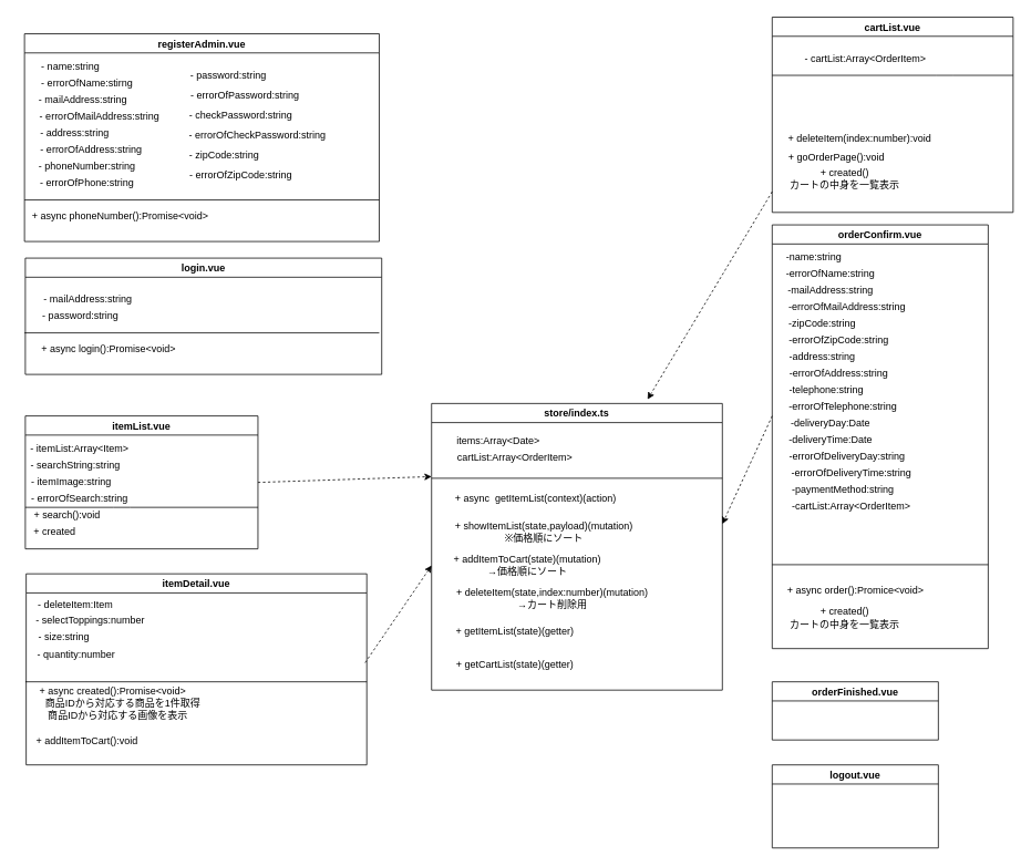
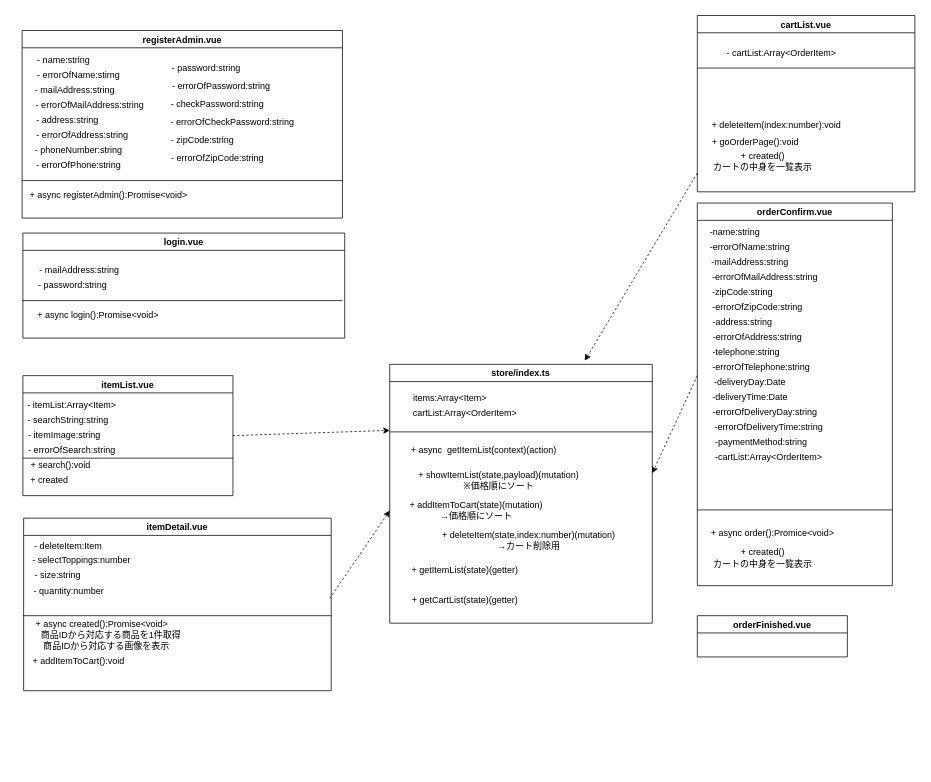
  <mxCell id="0" />
  <mxCell id="1" parent="0" />
  <mxCell id="2" value="registerAdmin.vue" style="swimlane;" parent="1" vertex="1"><mxGeometry x="29" y="40" width="427" height="250" as="geometry" /></mxCell>
  <mxCell id="3" value="- name:string" style="text;html=1;align=center;verticalAlign=middle;resizable=0;points=[];autosize=1;strokeColor=none;" parent="2" vertex="1"><mxGeometry x="10" y="30" width="90" height="20" as="geometry" /></mxCell>
  <mxCell id="4" value="- errorOfName:stirng" style="text;html=1;align=center;verticalAlign=middle;resizable=0;points=[];autosize=1;strokeColor=none;" parent="2" vertex="1"><mxGeometry x="10" y="50" width="130" height="20" as="geometry" /></mxCell>
  <mxCell id="5" value="- mailAddress:string" style="text;html=1;align=center;verticalAlign=middle;resizable=0;points=[];autosize=1;strokeColor=none;" parent="2" vertex="1"><mxGeometry x="10" y="70" width="120" height="20" as="geometry" /></mxCell>
  <mxCell id="6" value="- errorOfMailAddress:string" style="text;html=1;align=center;verticalAlign=middle;resizable=0;points=[];autosize=1;strokeColor=none;" parent="2" vertex="1"><mxGeometry x="10" y="90" width="160" height="20" as="geometry" /></mxCell>
  <mxCell id="7" value="- address:string" style="text;html=1;align=center;verticalAlign=middle;resizable=0;points=[];autosize=1;strokeColor=none;" parent="2" vertex="1"><mxGeometry x="10" y="110" width="100" height="20" as="geometry" /></mxCell>
  <mxCell id="8" value="- errorOfAddress:string" style="text;html=1;align=center;verticalAlign=middle;resizable=0;points=[];autosize=1;strokeColor=none;" parent="2" vertex="1"><mxGeometry x="10" y="130" width="140" height="20" as="geometry" /></mxCell>
  <mxCell id="9" value="- phoneNumber:string" style="text;html=1;align=center;verticalAlign=middle;resizable=0;points=[];autosize=1;strokeColor=none;" parent="2" vertex="1"><mxGeometry x="10" y="150" width="130" height="20" as="geometry" /></mxCell>
  <mxCell id="10" value="- errorOfPhone:string" style="text;html=1;align=center;verticalAlign=middle;resizable=0;points=[];autosize=1;strokeColor=none;" parent="2" vertex="1"><mxGeometry x="10" y="170" width="130" height="20" as="geometry" /></mxCell>
  <mxCell id="11" value="- password:string" style="text;html=1;align=center;verticalAlign=middle;resizable=0;points=[];autosize=1;strokeColor=none;" parent="2" vertex="1"><mxGeometry x="190" y="40" width="110" height="20" as="geometry" /></mxCell>
  <mxCell id="12" value="- errorOfPassword:string" style="text;html=1;align=center;verticalAlign=middle;resizable=0;points=[];autosize=1;strokeColor=none;" parent="2" vertex="1"><mxGeometry x="190" y="64" width="150" height="20" as="geometry" /></mxCell>
  <mxCell id="13" value="- errorOfCheckPassword:string" style="text;html=1;align=center;verticalAlign=middle;resizable=0;points=[];autosize=1;strokeColor=none;" parent="2" vertex="1"><mxGeometry x="190" y="112" width="180" height="20" as="geometry" /></mxCell>
  <mxCell id="14" value="- checkPassword:string" style="text;html=1;align=center;verticalAlign=middle;resizable=0;points=[];autosize=1;strokeColor=none;" parent="2" vertex="1"><mxGeometry x="190" y="88" width="140" height="20" as="geometry" /></mxCell>
  <mxCell id="15" value="- errorOfZipCode:string" style="text;html=1;align=center;verticalAlign=middle;resizable=0;points=[];autosize=1;strokeColor=none;" parent="2" vertex="1"><mxGeometry x="190" y="160" width="140" height="20" as="geometry" /></mxCell>
  <mxCell id="16" value="- zipCode:string" style="text;html=1;align=center;verticalAlign=middle;resizable=0;points=[];autosize=1;strokeColor=none;" parent="2" vertex="1"><mxGeometry x="190" y="136" width="100" height="20" as="geometry" /></mxCell>
  <mxCell id="17" value="" style="endArrow=none;html=1;" parent="2" edge="1"><mxGeometry width="50" height="50" relative="1" as="geometry"><mxPoint y="200" as="sourcePoint" /><mxPoint x="427" y="200" as="targetPoint" /></mxGeometry></mxCell>
- <mxCell id="18" value="+ async phoneNumber():Promise&amp;lt;void&amp;gt;" style="text;html=1;align=center;verticalAlign=middle;resizable=0;points=[];autosize=1;strokeColor=none;" parent="2" vertex="1"><mxGeometry y="210" width="230" height="20" as="geometry" /></mxCell>
+ <mxCell id="18" value="+ async registerAdmin():Promise&amp;lt;void&amp;gt;" style="text;html=1;align=center;verticalAlign=middle;resizable=0;points=[];autosize=1;strokeColor=none;" parent="2" vertex="1"><mxGeometry y="210" width="230" height="20" as="geometry" /></mxCell>
  <mxCell id="19" value="itemDetail.vue" style="swimlane;" parent="1" vertex="1"><mxGeometry x="31" y="690" width="410" height="230" as="geometry" /></mxCell>
  <mxCell id="20" value="- selectToppings:number" style="text;html=1;align=center;verticalAlign=middle;resizable=0;points=[];autosize=1;strokeColor=none;" parent="19" vertex="1"><mxGeometry x="2" y="46" width="150" height="20" as="geometry" /></mxCell>
  <mxCell id="21" value="- size:string" style="text;html=1;align=center;verticalAlign=middle;resizable=0;points=[];autosize=1;strokeColor=none;" parent="19" vertex="1"><mxGeometry x="5" y="66" width="80" height="20" as="geometry" /></mxCell>
  <mxCell id="22" value="- quantity:number" style="text;html=1;align=center;verticalAlign=middle;resizable=0;points=[];autosize=1;strokeColor=none;" parent="19" vertex="1"><mxGeometry x="5" y="87" width="110" height="20" as="geometry" /></mxCell>
  <mxCell id="23" value="" style="endArrow=none;html=1;" parent="19" edge="1"><mxGeometry width="50" height="50" relative="1" as="geometry"><mxPoint x="-1" y="130" as="sourcePoint" /><mxPoint x="410" y="130" as="targetPoint" /></mxGeometry></mxCell>
  <mxCell id="24" value="+ async created():Promise&amp;lt;void&amp;gt;　&lt;br&gt;　　商品IDから対応する商品を1件取得&lt;br&gt;　商品IDから対応する画像を表示" style="text;html=1;align=center;verticalAlign=middle;resizable=0;points=[];autosize=1;strokeColor=none;" parent="19" vertex="1"><mxGeometry x="-11" y="131" width="230" height="50" as="geometry" /></mxCell>
  <mxCell id="25" value="- deleteItem:Item" style="text;html=1;align=center;verticalAlign=middle;resizable=0;points=[];autosize=1;strokeColor=none;" parent="19" vertex="1"><mxGeometry x="4" y="28" width="110" height="20" as="geometry" /></mxCell>
- <mxCell id="26" value="+ addItemToCart():void" style="text;html=1;align=center;verticalAlign=middle;resizable=0;points=[];autosize=1;strokeColor=none;" parent="19" vertex="1"><mxGeometry x="3" y="191" width="140" height="20" as="geometry" /></mxCell>
+ <mxCell id="26" value="+ addItemToCart():void" style="text;html=1;align=center;verticalAlign=middle;resizable=0;points=[];autosize=1;strokeColor=none;" parent="19" vertex="1"><mxGeometry x="3" y="181" width="140" height="20" as="geometry" /></mxCell>
  <mxCell id="27" value="itemList.vue" style="swimlane;" parent="1" vertex="1"><mxGeometry x="30" y="500" width="280" height="160" as="geometry" /></mxCell>
  <mxCell id="28" value="- itemList:Array&amp;lt;Item&amp;gt;" style="text;html=1;align=center;verticalAlign=middle;resizable=0;points=[];autosize=1;strokeColor=none;" parent="27" vertex="1"><mxGeometry y="30" width="130" height="20" as="geometry" /></mxCell>
  <mxCell id="29" value="- itemImage:string" style="text;html=1;align=center;verticalAlign=middle;resizable=0;points=[];autosize=1;strokeColor=none;" parent="27" vertex="1"><mxGeometry y="70" width="110" height="20" as="geometry" /></mxCell>
  <mxCell id="30" value="- errorOfSearch:string&lt;br&gt;" style="text;html=1;align=center;verticalAlign=middle;resizable=0;points=[];autosize=1;strokeColor=none;" parent="27" vertex="1"><mxGeometry y="90" width="130" height="20" as="geometry" /></mxCell>
  <mxCell id="31" value="- searchString:string" style="text;html=1;align=center;verticalAlign=middle;resizable=0;points=[];autosize=1;strokeColor=none;" parent="27" vertex="1"><mxGeometry y="50" width="120" height="20" as="geometry" /></mxCell>
  <mxCell id="32" value="" style="endArrow=none;html=1;startArrow=none;" parent="27" edge="1"><mxGeometry width="50" height="50" relative="1" as="geometry"><mxPoint y="110" as="sourcePoint" /><mxPoint x="280" y="110" as="targetPoint" /><Array as="points"><mxPoint x="116" y="110" /></Array></mxGeometry></mxCell>
  <mxCell id="33" value="+ search():void" style="text;html=1;align=center;verticalAlign=middle;resizable=0;points=[];autosize=1;strokeColor=none;" parent="27" vertex="1"><mxGeometry y="110" width="100" height="20" as="geometry" /></mxCell>
  <mxCell id="34" value="+ created" style="text;html=1;align=center;verticalAlign=middle;resizable=0;points=[];autosize=1;strokeColor=none;" parent="27" vertex="1"><mxGeometry y="130" width="70" height="20" as="geometry" /></mxCell>
  <mxCell id="35" value="login.vue" style="swimlane;" parent="1" vertex="1"><mxGeometry x="30" y="310" width="429" height="140" as="geometry" /></mxCell>
  <mxCell id="36" value="- password:string" style="text;html=1;align=center;verticalAlign=middle;resizable=0;points=[];autosize=1;strokeColor=none;" parent="35" vertex="1"><mxGeometry x="11" y="60" width="110" height="20" as="geometry" /></mxCell>
  <mxCell id="37" value="- mailAddress:string" style="text;html=1;align=center;verticalAlign=middle;resizable=0;points=[];autosize=1;strokeColor=none;" parent="35" vertex="1"><mxGeometry x="15" y="40" width="120" height="20" as="geometry" /></mxCell>
  <mxCell id="38" value="orderConfirm.vue" style="swimlane;" parent="1" vertex="1"><mxGeometry x="929" y="270" width="260" height="510" as="geometry" /></mxCell>
  <mxCell id="39" value="-name:string" style="text;html=1;align=center;verticalAlign=middle;resizable=0;points=[];autosize=1;strokeColor=none;" parent="38" vertex="1"><mxGeometry x="10" y="29" width="80" height="20" as="geometry" /></mxCell>
  <mxCell id="40" value="-errorOfName:string" style="text;html=1;align=center;verticalAlign=middle;resizable=0;points=[];autosize=1;strokeColor=none;" parent="38" vertex="1"><mxGeometry x="10" y="49" width="120" height="20" as="geometry" /></mxCell>
  <mxCell id="41" value="-mailAddress:string" style="text;html=1;align=center;verticalAlign=middle;resizable=0;points=[];autosize=1;strokeColor=none;" parent="38" vertex="1"><mxGeometry x="10" y="69" width="120" height="20" as="geometry" /></mxCell>
  <mxCell id="42" value="-errorOfMailAddress:string" style="text;html=1;align=center;verticalAlign=middle;resizable=0;points=[];autosize=1;strokeColor=none;" parent="38" vertex="1"><mxGeometry x="10" y="89" width="160" height="20" as="geometry" /></mxCell>
  <mxCell id="43" value="-zipCode:string" style="text;html=1;align=center;verticalAlign=middle;resizable=0;points=[];autosize=1;strokeColor=none;" parent="38" vertex="1"><mxGeometry x="10" y="109" width="100" height="20" as="geometry" /></mxCell>
  <mxCell id="44" value="-errorOfZipCode:string" style="text;html=1;align=center;verticalAlign=middle;resizable=0;points=[];autosize=1;strokeColor=none;" parent="38" vertex="1"><mxGeometry x="10" y="129" width="140" height="20" as="geometry" /></mxCell>
  <mxCell id="45" value="-address:string" style="text;html=1;align=center;verticalAlign=middle;resizable=0;points=[];autosize=1;strokeColor=none;" parent="38" vertex="1"><mxGeometry x="15" y="149" width="90" height="20" as="geometry" /></mxCell>
  <mxCell id="46" value="-errorOfAddress:string" style="text;html=1;align=center;verticalAlign=middle;resizable=0;points=[];autosize=1;strokeColor=none;" parent="38" vertex="1"><mxGeometry x="15" y="169" width="130" height="20" as="geometry" /></mxCell>
  <mxCell id="47" value="-telephone:string" style="text;html=1;align=center;verticalAlign=middle;resizable=0;points=[];autosize=1;strokeColor=none;" parent="38" vertex="1"><mxGeometry x="15" y="189" width="100" height="20" as="geometry" /></mxCell>
  <mxCell id="48" value="-errorOfTelephone:string" style="text;html=1;align=center;verticalAlign=middle;resizable=0;points=[];autosize=1;strokeColor=none;" parent="38" vertex="1"><mxGeometry x="10" y="209" width="150" height="20" as="geometry" /></mxCell>
  <mxCell id="49" value="-deliveryDay:Date" style="text;html=1;align=center;verticalAlign=middle;resizable=0;points=[];autosize=1;strokeColor=none;" parent="38" vertex="1"><mxGeometry x="15" y="229" width="110" height="20" as="geometry" /></mxCell>
  <mxCell id="50" value="-deliveryTime:Date" style="text;html=1;align=center;verticalAlign=middle;resizable=0;points=[];autosize=1;strokeColor=none;" parent="38" vertex="1"><mxGeometry x="10" y="249" width="120" height="20" as="geometry" /></mxCell>
  <mxCell id="51" value="-errorOfDeliveryDay:string" style="text;html=1;align=center;verticalAlign=middle;resizable=0;points=[];autosize=1;strokeColor=none;" parent="38" vertex="1"><mxGeometry x="15" y="269" width="150" height="20" as="geometry" /></mxCell>
  <mxCell id="52" value="-errorOfDeliveryTime:string" style="text;html=1;align=center;verticalAlign=middle;resizable=0;points=[];autosize=1;strokeColor=none;" parent="38" vertex="1"><mxGeometry x="15" y="289" width="160" height="20" as="geometry" /></mxCell>
  <mxCell id="53" value="-paymentMethod:string" style="text;html=1;align=center;verticalAlign=middle;resizable=0;points=[];autosize=1;strokeColor=none;" parent="38" vertex="1"><mxGeometry x="15" y="309" width="140" height="20" as="geometry" /></mxCell>
  <mxCell id="54" value="-cartList:Array&amp;lt;OrderItem&amp;gt;" style="text;html=1;align=center;verticalAlign=middle;resizable=0;points=[];autosize=1;strokeColor=none;" parent="38" vertex="1"><mxGeometry x="15" y="329" width="160" height="20" as="geometry" /></mxCell>
  <mxCell id="55" value="" style="endArrow=none;html=1;" parent="38" edge="1"><mxGeometry width="50" height="50" relative="1" as="geometry"><mxPoint y="409" as="sourcePoint" /><mxPoint x="260" y="409" as="targetPoint" /></mxGeometry></mxCell>
  <mxCell id="56" value="+ async order():Promice&amp;lt;void&amp;gt;" style="text;html=1;align=center;verticalAlign=middle;resizable=0;points=[];autosize=1;strokeColor=none;" parent="38" vertex="1"><mxGeometry x="10" y="430" width="180" height="20" as="geometry" /></mxCell>
  <mxCell id="57" value="+ created()&lt;br&gt;カートの中身を一覧表示" style="text;html=1;align=center;verticalAlign=middle;resizable=0;points=[];autosize=1;strokeColor=none;" vertex="1" parent="38"><mxGeometry x="12" y="458" width="150" height="30" as="geometry" /></mxCell>
- <mxCell id="58" value="orderFinished.vue" style="swimlane;" parent="1" vertex="1"><mxGeometry x="929" y="820" width="200" height="70" as="geometry" /></mxCell>
+ <mxCell id="58" value="orderFinished.vue" style="swimlane;" parent="1" vertex="1"><mxGeometry x="929" y="820" width="200" height="55" as="geometry" /></mxCell>
  <mxCell id="59" value="cartList.vue" style="swimlane;" parent="1" vertex="1"><mxGeometry x="929" y="20" width="290" height="235" as="geometry" /></mxCell>
  <mxCell id="60" value="- cartList:Array&amp;lt;OrderItem&amp;gt;" style="text;html=1;align=center;verticalAlign=middle;resizable=0;points=[];autosize=1;strokeColor=none;" parent="59" vertex="1"><mxGeometry x="32" y="40" width="160" height="20" as="geometry" /></mxCell>
  <mxCell id="61" value="" style="endArrow=none;html=1;startArrow=none;" parent="59" edge="1"><mxGeometry width="50" height="50" relative="1" as="geometry"><mxPoint y="70" as="sourcePoint" /><mxPoint x="290" y="70" as="targetPoint" /><Array as="points"><mxPoint x="207" y="70" /></Array></mxGeometry></mxCell>
  <mxCell id="62" value="+ deleteItem(index:number):void" style="text;html=1;align=center;verticalAlign=middle;resizable=0;points=[];autosize=1;strokeColor=none;" parent="59" vertex="1"><mxGeometry x="10" y="136" width="190" height="20" as="geometry" /></mxCell>
  <mxCell id="63" value="+ created()&lt;br&gt;カートの中身を一覧表示" style="text;html=1;align=center;verticalAlign=middle;resizable=0;points=[];autosize=1;strokeColor=none;" vertex="1" parent="59"><mxGeometry x="12" y="179.5" width="150" height="30" as="geometry" /></mxCell>
- <mxCell id="64" value="logout.vue" style="swimlane;" parent="1" vertex="1"><mxGeometry x="929" y="920" width="200" height="100" as="geometry" /></mxCell>
  <mxCell id="65" value="+ async login():Promise&amp;lt;void&amp;gt;" style="text;html=1;align=center;verticalAlign=middle;resizable=0;points=[];autosize=1;strokeColor=none;" parent="1" vertex="1"><mxGeometry x="40" y="410" width="180" height="20" as="geometry" /></mxCell>
  <mxCell id="66" value="+ goOrderPage():void" style="text;html=1;align=center;verticalAlign=middle;resizable=0;points=[];autosize=1;strokeColor=none;" parent="1" vertex="1"><mxGeometry x="941" y="179" width="130" height="20" as="geometry" /></mxCell>
  <mxCell id="67" value="store/index.ts" style="swimlane;" parent="1" vertex="1"><mxGeometry x="519" y="485" width="350" height="345" as="geometry" /></mxCell>
- <mxCell id="68" value="+ showItemList(state,payload)(mutation)&lt;br&gt;※価格順にソート" style="text;html=1;align=center;verticalAlign=middle;resizable=0;points=[];autosize=1;strokeColor=none;" parent="67" vertex="1"><mxGeometry x="20" y="140" width="230" height="30" as="geometry" /></mxCell>
- <mxCell id="69" value="items:Array&amp;lt;Date&amp;gt;" style="text;html=1;align=center;verticalAlign=middle;resizable=0;points=[];autosize=1;strokeColor=none;" parent="67" vertex="1"><mxGeometry x="25" y="35" width="110" height="20" as="geometry" /></mxCell>
+ <mxCell id="68" value="+ showItemList(state,payload)(mutation)&lt;br&gt;※価格順にソート" style="text;html=1;align=center;verticalAlign=middle;resizable=0;points=[];autosize=1;strokeColor=none;" parent="67" vertex="1"><mxGeometry x="30" y="140" width="230" height="30" as="geometry" /></mxCell>
+ <mxCell id="69" value="items:Array&amp;lt;Item&amp;gt;" style="text;html=1;align=center;verticalAlign=middle;resizable=0;points=[];autosize=1;strokeColor=none;" parent="67" vertex="1"><mxGeometry x="25" y="35" width="110" height="20" as="geometry" /></mxCell>
  <mxCell id="70" value="+ getItemList(state)(getter)" style="text;html=1;align=center;verticalAlign=middle;resizable=0;points=[];autosize=1;strokeColor=none;" parent="67" vertex="1"><mxGeometry x="20" y="265" width="160" height="20" as="geometry" /></mxCell>
  <mxCell id="71" value="+ async&amp;nbsp; getItemList(context)(action)" style="text;html=1;align=center;verticalAlign=middle;resizable=0;points=[];autosize=1;strokeColor=none;" parent="67" vertex="1"><mxGeometry x="20" y="105" width="210" height="20" as="geometry" /></mxCell>
  <mxCell id="72" value="" style="endArrow=none;html=1;" parent="67" edge="1"><mxGeometry width="50" height="50" relative="1" as="geometry"><mxPoint y="90" as="sourcePoint" /><mxPoint x="350" y="90" as="targetPoint" /></mxGeometry></mxCell>
  <mxCell id="73" style="edgeStyle=none;html=1;dashed=1;" edge="1" parent="67"><mxGeometry relative="1" as="geometry"><mxPoint y="195" as="targetPoint" /><mxPoint x="-80" y="312" as="sourcePoint" /></mxGeometry></mxCell>
  <mxCell id="74" value="cartList:Array&amp;lt;OrderItem&amp;gt;" style="text;html=1;align=center;verticalAlign=middle;resizable=0;points=[];autosize=1;strokeColor=none;" vertex="1" parent="67"><mxGeometry x="25" y="55" width="150" height="20" as="geometry" /></mxCell>
- <mxCell id="75" value="+ deleteItem(state,index:number)(mutation)&lt;br&gt;→カート削除用" style="text;html=1;align=center;verticalAlign=middle;resizable=0;points=[];autosize=1;strokeColor=none;" vertex="1" parent="67"><mxGeometry x="20" y="220" width="250" height="30" as="geometry" /></mxCell>
+ <mxCell id="75" value="+ deleteItem(state,index:number)(mutation)&lt;br&gt;→カート削除用" style="text;html=1;align=center;verticalAlign=middle;resizable=0;points=[];autosize=1;strokeColor=none;" vertex="1" parent="67"><mxGeometry x="60" y="220" width="250" height="30" as="geometry" /></mxCell>
  <mxCell id="76" value="+ addItemToCart(state)(mutation)&lt;br&gt;→価格順にソート" style="text;html=1;align=center;verticalAlign=middle;resizable=0;points=[];autosize=1;strokeColor=none;" vertex="1" parent="67"><mxGeometry x="20" y="180" width="190" height="30" as="geometry" /></mxCell>
  <mxCell id="77" value="" style="endArrow=none;html=1;" parent="1" edge="1"><mxGeometry width="50" height="50" relative="1" as="geometry"><mxPoint x="29" y="400" as="sourcePoint" /><mxPoint x="456" y="400" as="targetPoint" /></mxGeometry></mxCell>
  <mxCell id="78" style="edgeStyle=none;html=1;entryX=1;entryY=0.5;entryDx=0;entryDy=0;exitX=1;exitY=0.5;exitDx=0;exitDy=0;dashed=1;" parent="1" edge="1" source="27"><mxGeometry relative="1" as="geometry"><mxPoint x="519" y="573" as="targetPoint" /></mxGeometry></mxCell>
  <mxCell id="79" style="edgeStyle=none;html=1;dashed=1;" edge="1" parent="1"><mxGeometry relative="1" as="geometry"><mxPoint x="779" y="480" as="targetPoint" /><mxPoint x="929" y="230" as="sourcePoint" /></mxGeometry></mxCell>
  <mxCell id="80" value="+ getCartList(state)(getter)" style="text;html=1;align=center;verticalAlign=middle;resizable=0;points=[];autosize=1;strokeColor=none;" vertex="1" parent="1"><mxGeometry x="539" y="790" width="160" height="20" as="geometry" /></mxCell>
  <mxCell id="81" style="edgeStyle=none;html=1;dashed=1;" edge="1" parent="1"><mxGeometry relative="1" as="geometry"><mxPoint x="869" y="630" as="targetPoint" /><mxPoint x="929" y="500" as="sourcePoint" /></mxGeometry></mxCell>
